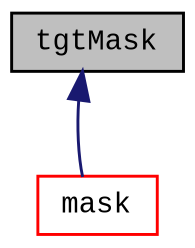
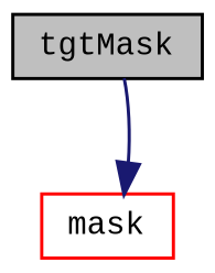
  digraph {
    rankdir=TB
    fontname="Liberation Mono"
    node [fontname="Liberation Mono" fontsize=10 shape=record]
    n1 [color=black fillcolor=grey75 fontcolor=black height=0.2 label=tgtMask style=filled width=0.4]
    n2 [color=red height=0.2 label=mask width=0.4]
-   n1 -> n2 [color=midnightblue dir=back fontname="Liberation Mono" fontsize=10 labelfontname=Helvetica labelfontsize=10 style=solid]
+   n2 -> n1 [color=midnightblue dir=back fontname="Liberation Mono" fontsize=10 labelfontname=Helvetica labelfontsize=10 style=solid]
  }
